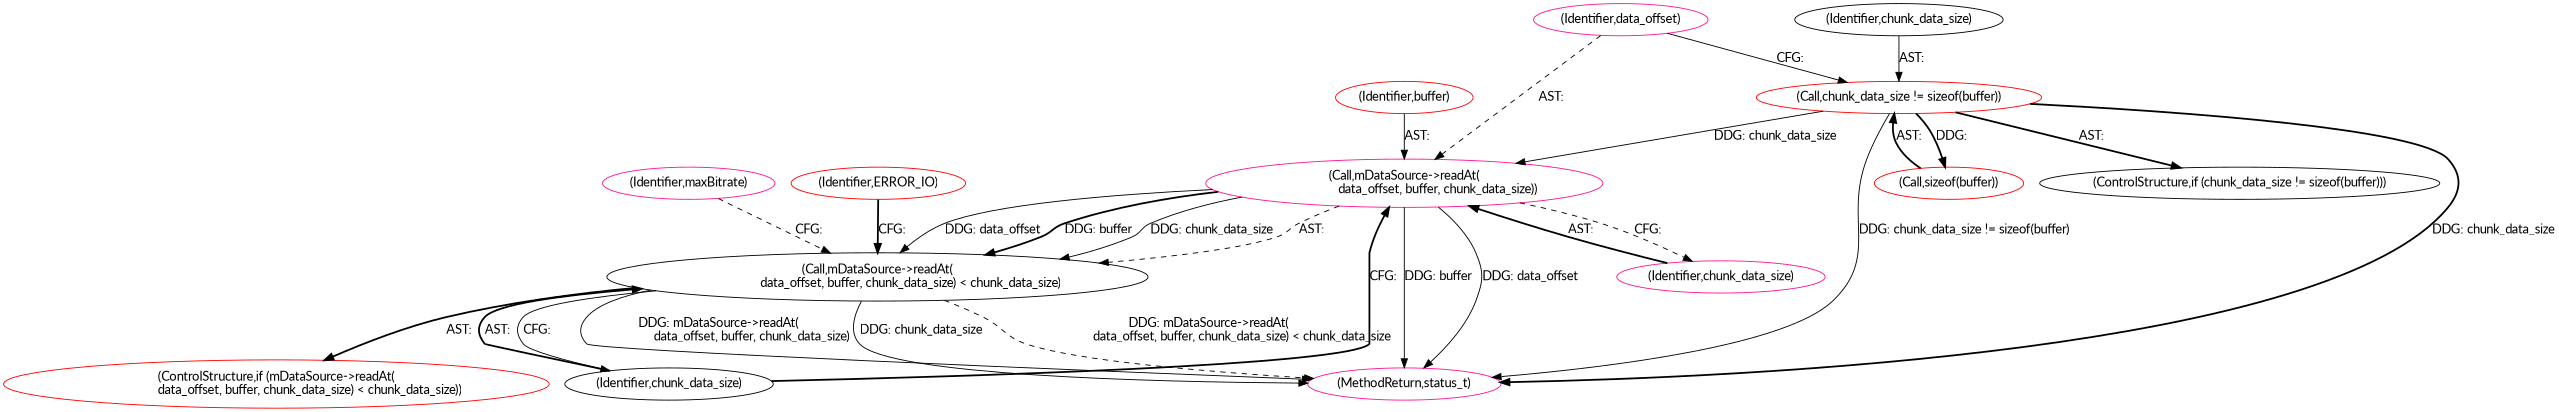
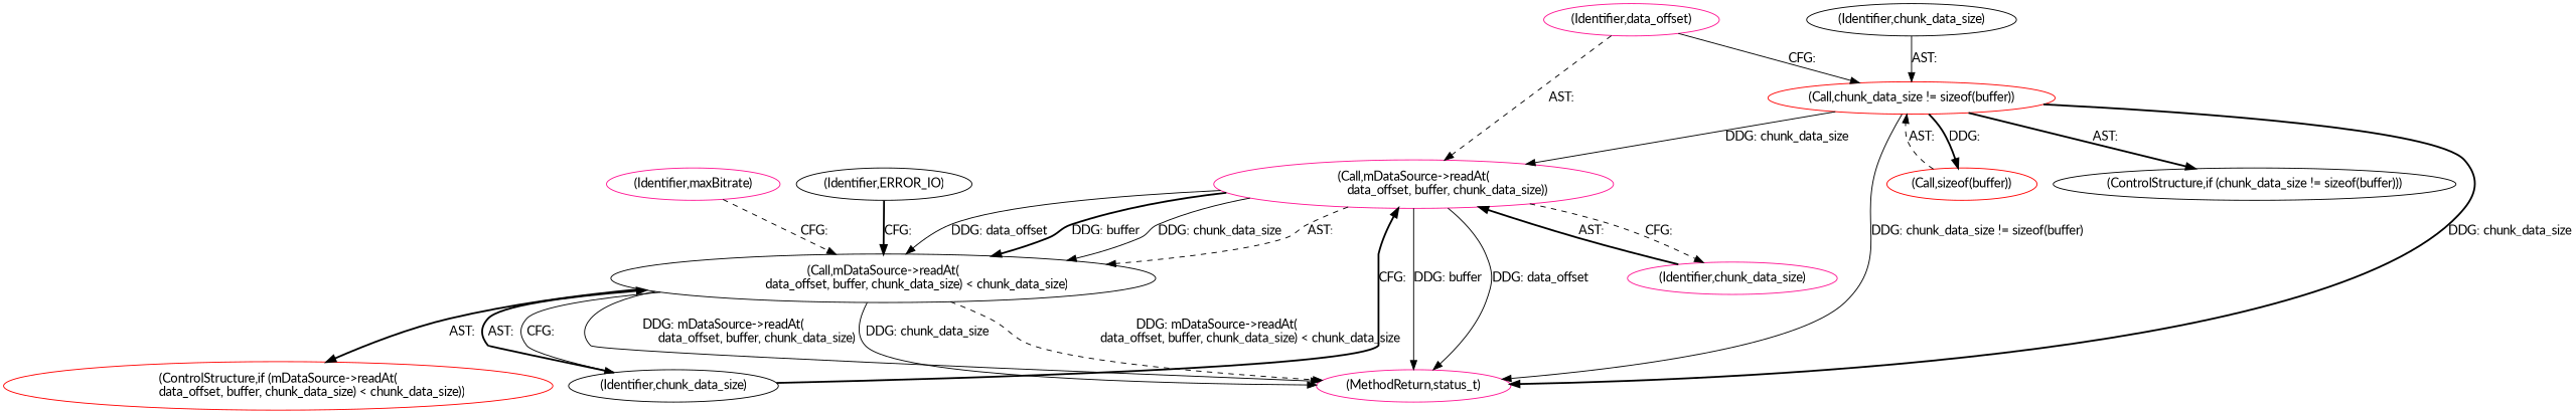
  digraph {
    fontname=Lato
    node [color=deeppink fontname=Lato]
    edge [fontname=Lato style=solid]
    n1 [label="(Call,mDataSource->readAt(\n                    data_offset, buffer, chunk_data_size))"]
    n2 [color=black label="(Call,mDataSource->readAt(\n                    data_offset, buffer, chunk_data_size) < chunk_data_size)"]
    n3 [label="(Identifier,chunk_data_size)"]
    n4 [label="(MethodReturn,status_t)"]
    n5 [color=red label="(ControlStructure,if (mDataSource->readAt(\n                    data_offset, buffer, chunk_data_size) < chunk_data_size))"]
    n6 [color=black label="(Identifier,chunk_data_size)"]
    n7 [color=red label="(Call,chunk_data_size != sizeof(buffer))"]
    n8 [color=red label="(Call,sizeof(buffer))"]
    n9 [color=black label="(ControlStructure,if (chunk_data_size != sizeof(buffer)))"]
-   n10 [color=red label="(Identifier,ERROR_IO)"]
+   n10 [color=black label="(Identifier,ERROR_IO)"]
    n11 [label="(Identifier,maxBitrate)"]
-   n12 [color=red label="(Identifier,buffer)"]
    n13 [label="(Identifier,data_offset)"]
    n14 [color=black label="(Identifier,chunk_data_size)"]
    n1 -> n2 [label="AST: " style=dashed]
    n1 -> n2 [label="DDG: data_offset"]
    n1 -> n2 [label="DDG: buffer" style=bold]
    n1 -> n2 [label="DDG: chunk_data_size"]
    n1 -> n3 [label="CFG: " style=dashed]
    n1 -> n4 [label="DDG: buffer"]
    n1 -> n4 [label="DDG: data_offset"]
    n2 -> n4 [label="DDG: chunk_data_size"]
    n2 -> n4 [label="DDG: mDataSource->readAt(\n                    data_offset, buffer, chunk_data_size) < chunk_data_size" style=dashed]
    n2 -> n4 [label="DDG: mDataSource->readAt(\n                    data_offset, buffer, chunk_data_size)"]
    n2 -> n5 [label="AST: " style=bold]
    n2 -> n6 [label="CFG: "]
    n3 -> n1 [label="AST: " style=bold]
    n6 -> n1 [label="CFG: " style=bold]
    n6 -> n2 [label="AST: " style=bold]
    n7 -> n1 [label="DDG: chunk_data_size"]
    n7 -> n4 [label="DDG: chunk_data_size != sizeof(buffer)"]
    n7 -> n4 [label="DDG: chunk_data_size" style=bold]
    n7 -> n8 [label="DDG: " style=bold]
    n7 -> n9 [label="AST: " style=bold]
-   n8 -> n7 [label="AST: " style=bold]
+   n8 -> n7 [label="AST: " style=dashed]
    n10 -> n2 [label="CFG: " style=bold]
    n11 -> n2 [label="CFG: " style=dashed]
-   n12 -> n1 [label="AST: "]
    n13 -> n1 [label="AST: " style=dashed]
    n13 -> n7 [label="CFG: "]
    n14 -> n7 [label="AST: "]
  }
